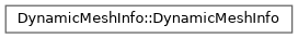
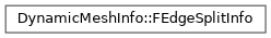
  digraph {
    rankdir=LR
-   n1 [color=grey40 fillcolor=white fontname=Helvetica fontsize=10 height=0.2 label="DynamicMeshInfo::DynamicMeshInfo" shape=box style=filled width=0.4]
+   n1 [color=grey40 fillcolor=white fontname=Helvetica fontsize=10 height=0.2 label="DynamicMeshInfo::FEdgeSplitInfo" shape=box style=filled width=0.4]
  }
